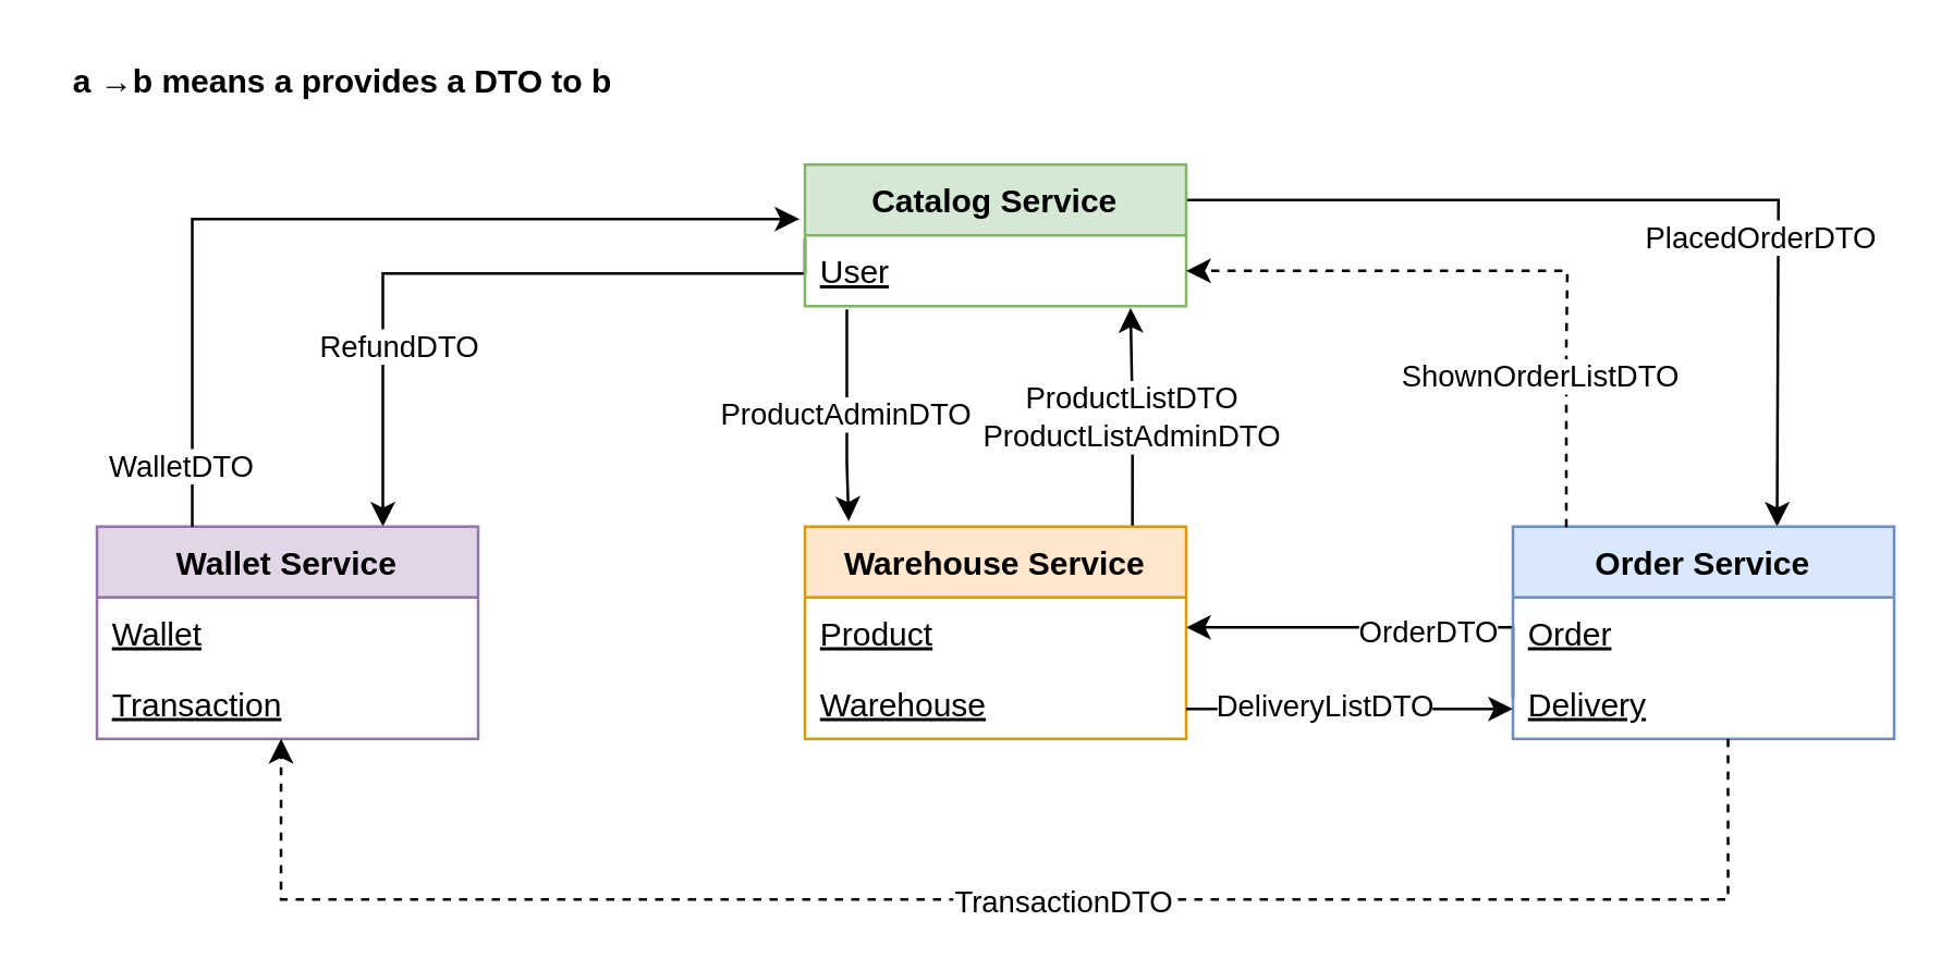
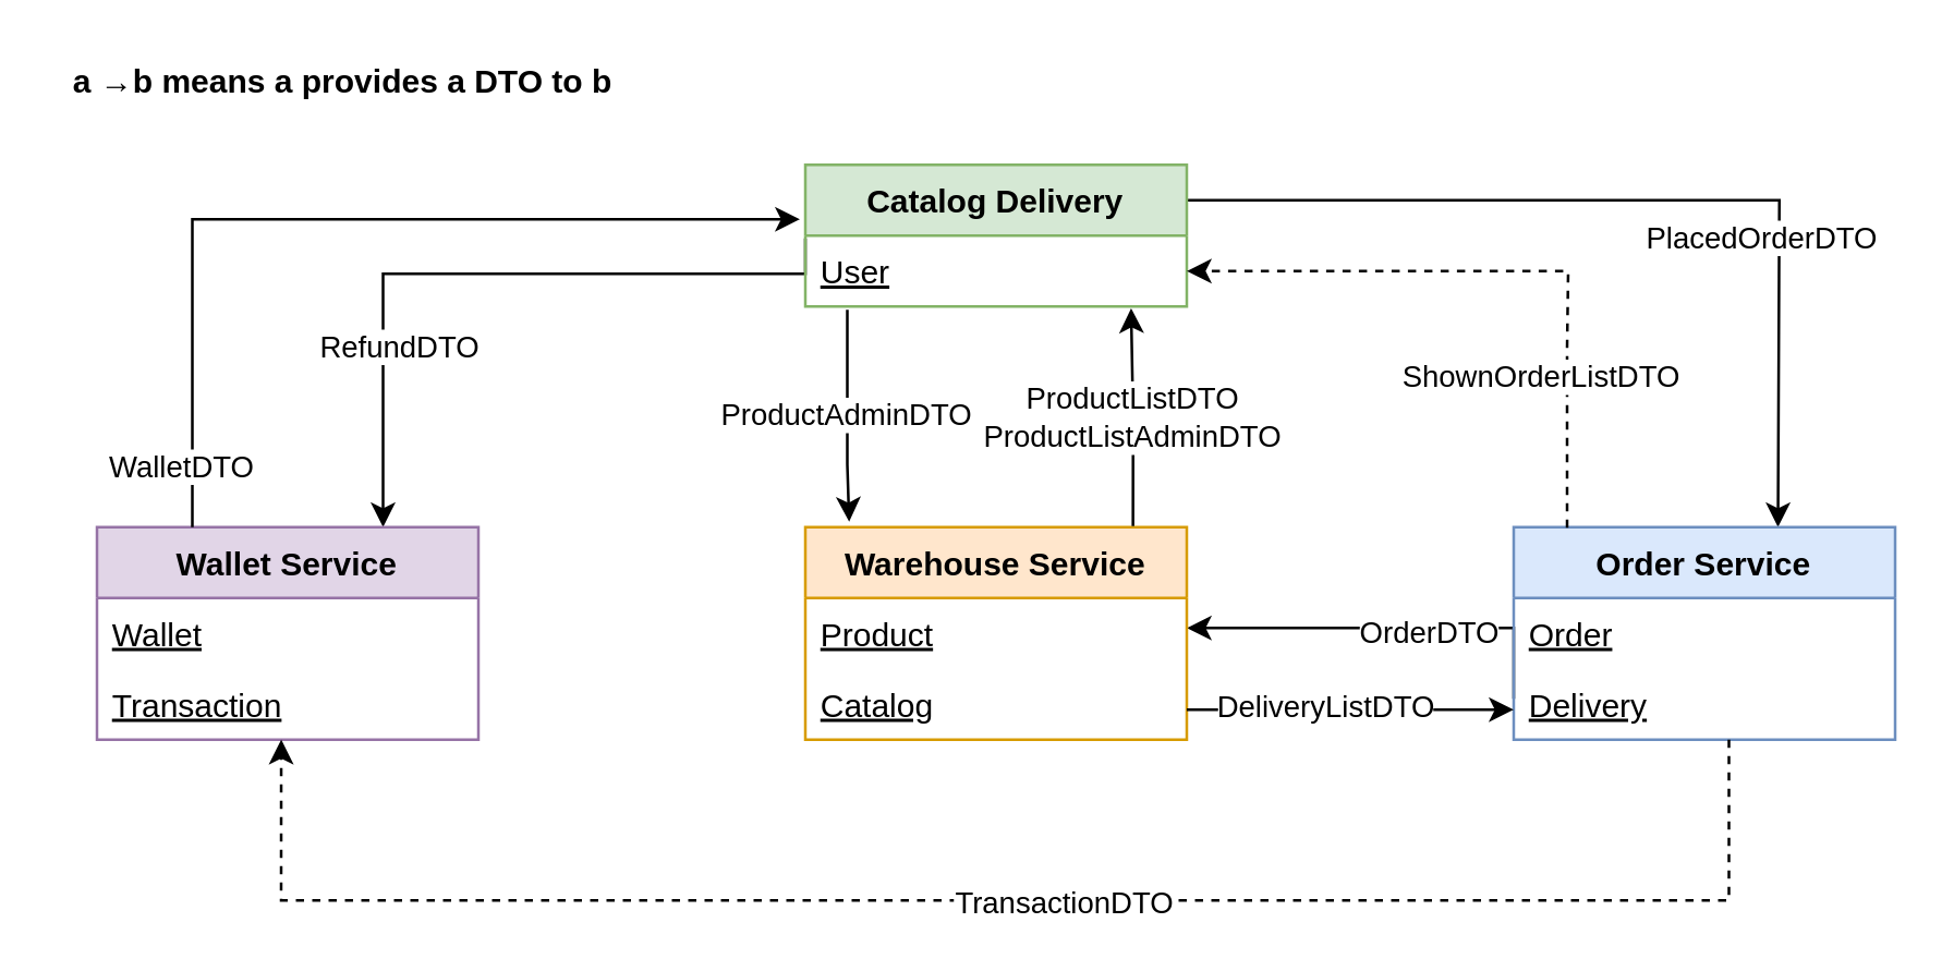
  <mxCell id="0" />
  <mxCell id="1" parent="0" />
  <mxCell id="2" value="" style="edgeStyle=orthogonalEdgeStyle;rounded=0;orthogonalLoop=1;jettySize=auto;html=1;exitX=0;exitY=0.5;exitDx=0;exitDy=0;entryX=0.75;entryY=0;entryDx=0;entryDy=0;" parent="1" target="8" edge="1"><mxGeometry relative="1" as="geometry"><mxPoint x="295" y="87" as="sourcePoint" /><Array as="points"><mxPoint x="295" y="100" /><mxPoint x="140" y="100" /></Array></mxGeometry></mxCell>
  <mxCell id="3" value="RefundDTO" style="edgeLabel;html=1;align=center;verticalAlign=middle;resizable=0;points=[];" parent="2" vertex="1" connectable="0"><mxGeometry x="0.294" relative="1" as="geometry"><mxPoint x="5" y="25" as="offset" /></mxGeometry></mxCell>
  <mxCell id="4" value="" style="edgeStyle=orthogonalEdgeStyle;rounded=0;orthogonalLoop=1;jettySize=auto;html=1;exitX=1;exitY=0.25;exitDx=0;exitDy=0;" parent="1" source="6" edge="1"><mxGeometry relative="1" as="geometry"><mxPoint x="434.72" y="23.326" as="sourcePoint" /><mxPoint x="652" y="193" as="targetPoint" /></mxGeometry></mxCell>
  <mxCell id="5" value="PlacedOrderDTO" style="edgeLabel;html=1;align=center;verticalAlign=middle;resizable=0;points=[];" parent="4" vertex="1" connectable="0"><mxGeometry x="-0.335" y="-4" relative="1" as="geometry"><mxPoint x="98.28" y="9" as="offset" /></mxGeometry></mxCell>
- <mxCell id="6" value="Catalog Service" style="swimlane;fontStyle=1;childLayout=stackLayout;horizontal=1;startSize=26;fillColor=#d5e8d4;horizontalStack=0;resizeParent=1;resizeParentMax=0;resizeLast=0;collapsible=1;marginBottom=0;strokeColor=#82b366;" parent="1" vertex="1"><mxGeometry x="295" y="60" width="140" height="52" as="geometry" /></mxCell>
+ <mxCell id="6" value="Catalog Delivery" style="swimlane;fontStyle=1;childLayout=stackLayout;horizontal=1;startSize=26;fillColor=#d5e8d4;horizontalStack=0;resizeParent=1;resizeParentMax=0;resizeLast=0;collapsible=1;marginBottom=0;strokeColor=#82b366;" parent="1" vertex="1"><mxGeometry x="295" y="60" width="140" height="52" as="geometry" /></mxCell>
  <mxCell id="7" value="User" style="text;strokeColor=none;fillColor=none;align=left;verticalAlign=top;spacingLeft=4;spacingRight=4;overflow=hidden;rotatable=0;points=[[0,0.5],[1,0.5]];portConstraint=eastwest;fontStyle=4" parent="6" vertex="1"><mxGeometry y="26" width="140" height="26" as="geometry" /></mxCell>
  <mxCell id="8" value="Wallet Service" style="swimlane;fontStyle=1;childLayout=stackLayout;horizontal=1;startSize=26;fillColor=#e1d5e7;horizontalStack=0;resizeParent=1;resizeParentMax=0;resizeLast=0;collapsible=1;marginBottom=0;strokeColor=#9673a6;" parent="1" vertex="1"><mxGeometry x="35" y="193" width="140" height="78" as="geometry" /></mxCell>
  <mxCell id="9" value="Wallet" style="text;strokeColor=none;fillColor=none;align=left;verticalAlign=top;spacingLeft=4;spacingRight=4;overflow=hidden;rotatable=0;points=[[0,0.5],[1,0.5]];portConstraint=eastwest;fontStyle=4" parent="8" vertex="1"><mxGeometry y="26" width="140" height="26" as="geometry" /></mxCell>
  <mxCell id="10" value="Transaction" style="text;strokeColor=none;fillColor=none;align=left;verticalAlign=top;spacingLeft=4;spacingRight=4;overflow=hidden;rotatable=0;points=[[0,0.5],[1,0.5]];portConstraint=eastwest;fontStyle=4" parent="8" vertex="1"><mxGeometry y="52" width="140" height="26" as="geometry" /></mxCell>
  <mxCell id="11" value="" style="edgeStyle=orthogonalEdgeStyle;rounded=0;orthogonalLoop=1;jettySize=auto;html=1;exitX=0;exitY=0.5;exitDx=0;exitDy=0;" parent="1" edge="1"><mxGeometry relative="1" as="geometry"><mxPoint x="555" y="256" as="sourcePoint" /><mxPoint x="435" y="230" as="targetPoint" /><Array as="points"><mxPoint x="555" y="230" /></Array></mxGeometry></mxCell>
  <mxCell id="12" value="OrderDTO" style="edgeLabel;html=1;align=center;verticalAlign=middle;resizable=0;points=[];" parent="11" vertex="1" connectable="0"><mxGeometry x="-0.211" y="1" relative="1" as="geometry"><mxPoint as="offset" /></mxGeometry></mxCell>
  <mxCell id="13" value="Order Service" style="swimlane;fontStyle=1;childLayout=stackLayout;horizontal=1;startSize=26;fillColor=#dae8fc;horizontalStack=0;resizeParent=1;resizeParentMax=0;resizeLast=0;collapsible=1;marginBottom=0;strokeColor=#6c8ebf;" parent="1" vertex="1"><mxGeometry x="555" y="193" width="140" height="78" as="geometry" /></mxCell>
  <mxCell id="14" value="Order" style="text;strokeColor=none;fillColor=none;align=left;verticalAlign=top;spacingLeft=4;spacingRight=4;overflow=hidden;rotatable=0;points=[[0,0.5],[1,0.5]];portConstraint=eastwest;fontStyle=4" parent="13" vertex="1"><mxGeometry y="26" width="140" height="26" as="geometry" /></mxCell>
  <mxCell id="15" value="Delivery" style="text;strokeColor=none;fillColor=none;align=left;verticalAlign=top;spacingLeft=4;spacingRight=4;overflow=hidden;rotatable=0;points=[[0,0.5],[1,0.5]];portConstraint=eastwest;fontStyle=4" parent="13" vertex="1"><mxGeometry y="52" width="140" height="26" as="geometry" /></mxCell>
  <mxCell id="16" value="Warehouse Service" style="swimlane;fontStyle=1;childLayout=stackLayout;horizontal=1;startSize=26;fillColor=#ffe6cc;horizontalStack=0;resizeParent=1;resizeParentMax=0;resizeLast=0;collapsible=1;marginBottom=0;strokeColor=#d79b00;" parent="1" vertex="1"><mxGeometry x="295" y="193" width="140" height="78" as="geometry" /></mxCell>
  <mxCell id="17" value="Product" style="text;strokeColor=none;fillColor=none;align=left;verticalAlign=top;spacingLeft=4;spacingRight=4;overflow=hidden;rotatable=0;points=[[0,0.5],[1,0.5]];portConstraint=eastwest;fontStyle=4" parent="16" vertex="1"><mxGeometry y="26" width="140" height="26" as="geometry" /></mxCell>
- <mxCell id="18" value="Warehouse" style="text;strokeColor=none;fillColor=none;align=left;verticalAlign=top;spacingLeft=4;spacingRight=4;overflow=hidden;rotatable=0;points=[[0,0.5],[1,0.5]];portConstraint=eastwest;fontStyle=4" parent="16" vertex="1"><mxGeometry y="52" width="140" height="26" as="geometry" /></mxCell>
+ <mxCell id="18" value="Catalog" style="text;strokeColor=none;fillColor=none;align=left;verticalAlign=top;spacingLeft=4;spacingRight=4;overflow=hidden;rotatable=0;points=[[0,0.5],[1,0.5]];portConstraint=eastwest;fontStyle=4" parent="16" vertex="1"><mxGeometry y="52" width="140" height="26" as="geometry" /></mxCell>
  <mxCell id="19" value="" style="edgeStyle=orthogonalEdgeStyle;rounded=0;orthogonalLoop=1;jettySize=auto;html=1;exitX=0;exitY=0.5;exitDx=0;exitDy=0;" parent="1" edge="1"><mxGeometry relative="1" as="geometry"><mxPoint x="435" y="260" as="sourcePoint" /><mxPoint x="555" y="260" as="targetPoint" /></mxGeometry></mxCell>
  <mxCell id="20" value="DeliveryListDTO" style="edgeLabel;html=1;align=center;verticalAlign=middle;resizable=0;points=[];" parent="19" vertex="1" connectable="0"><mxGeometry x="0.228" y="-1" relative="1" as="geometry"><mxPoint x="-24" y="-3" as="offset" /></mxGeometry></mxCell>
  <mxCell id="21" value="" style="edgeStyle=orthogonalEdgeStyle;rounded=0;orthogonalLoop=1;jettySize=auto;html=1;exitX=0.25;exitY=0;exitDx=0;exitDy=0;" parent="1" source="8" edge="1"><mxGeometry relative="1" as="geometry"><mxPoint x="25" y="62" as="sourcePoint" /><mxPoint x="293" y="80" as="targetPoint" /><Array as="points"><mxPoint x="70" y="80" /><mxPoint x="293" y="80" /></Array></mxGeometry></mxCell>
  <mxCell id="22" value="WalletDTO" style="edgeLabel;html=1;align=center;verticalAlign=middle;resizable=0;points=[];" parent="21" vertex="1" connectable="0"><mxGeometry x="0.294" relative="1" as="geometry"><mxPoint x="-109" y="90" as="offset" /></mxGeometry></mxCell>
  <mxCell id="23" value="ProductListDTO&lt;br&gt;ProductListAdminDTO" style="edgeStyle=orthogonalEdgeStyle;rounded=0;orthogonalLoop=1;jettySize=auto;html=1;exitX=0.859;exitY=-0.005;exitDx=0;exitDy=0;exitPerimeter=0;entryX=0.854;entryY=1.025;entryDx=0;entryDy=0;entryPerimeter=0;" parent="1" source="16" target="7" edge="1"><mxGeometry x="-0.013" relative="1" as="geometry"><mxPoint x="415" y="126" as="targetPoint" /><mxPoint x="415" y="186" as="sourcePoint" /><Array as="points" /><mxPoint as="offset" /></mxGeometry></mxCell>
  <mxCell id="24" value="&lt;b&gt;a →b means a provides a DTO to b&lt;/b&gt;" style="text;html=1;align=center;verticalAlign=middle;resizable=0;points=[];autosize=1;" parent="1" vertex="1"><mxGeometry x="20" y="20" width="210" height="20" as="geometry" /></mxCell>
  <mxCell id="25" value="ProductAdminDTO" style="edgeStyle=orthogonalEdgeStyle;rounded=0;orthogonalLoop=1;jettySize=auto;html=1;entryX=0.072;entryY=-0.027;entryDx=0;entryDy=0;entryPerimeter=0;exitX=0.11;exitY=1.047;exitDx=0;exitDy=0;exitPerimeter=0;" parent="1" source="7" edge="1"><mxGeometry x="0.009" relative="1" as="geometry"><mxPoint x="311.08" y="191" as="targetPoint" /><mxPoint x="311" y="127" as="sourcePoint" /><Array as="points"><mxPoint x="310" y="170" /><mxPoint x="311" y="170" /></Array><mxPoint as="offset" /></mxGeometry></mxCell>
  <mxCell id="26" value="" style="edgeStyle=orthogonalEdgeStyle;rounded=0;orthogonalLoop=1;jettySize=auto;html=1;entryX=1;entryY=0.5;entryDx=0;entryDy=0;exitX=0.14;exitY=0.002;exitDx=0;exitDy=0;exitPerimeter=0;dashed=1;" parent="1" source="13" target="7" edge="1"><mxGeometry relative="1" as="geometry"><mxPoint x="575" y="175" as="sourcePoint" /><mxPoint x="435" y="61" as="targetPoint" /><Array as="points"><mxPoint x="575" y="127" /><mxPoint x="575" y="99" /></Array></mxGeometry></mxCell>
  <mxCell id="27" value="ShownOrderListDTO" style="edgeLabel;html=1;align=center;verticalAlign=middle;resizable=0;points=[];" parent="26" vertex="1" connectable="0"><mxGeometry x="-0.335" y="-4" relative="1" as="geometry"><mxPoint x="-14" y="22" as="offset" /></mxGeometry></mxCell>
  <mxCell id="28" value="" style="edgeStyle=orthogonalEdgeStyle;rounded=0;orthogonalLoop=1;jettySize=auto;html=1;entryX=0.483;entryY=0.998;entryDx=0;entryDy=0;entryPerimeter=0;dashed=1;" parent="1" source="15" target="10" edge="1"><mxGeometry relative="1" as="geometry"><mxPoint x="665" y="290" as="sourcePoint" /><mxPoint x="102.62" y="322.662" as="targetPoint" /><Array as="points"><mxPoint x="634" y="330" /><mxPoint x="103" y="330" /><mxPoint x="103" y="271" /><mxPoint x="103" y="271" /></Array></mxGeometry></mxCell>
  <mxCell id="29" value="TransactionDTO" style="edgeLabel;html=1;align=center;verticalAlign=middle;resizable=0;points=[];" parent="28" vertex="1" connectable="0"><mxGeometry x="0.294" relative="1" as="geometry"><mxPoint x="116.35" as="offset" /></mxGeometry></mxCell>
